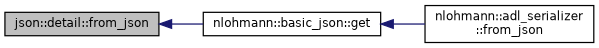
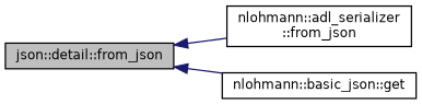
  digraph {
    rankdir=LR
    node [color=black fillcolor=white fontname=Helvetica fontsize=10 shape=record style=filled]
    edge [color=midnightblue dir=back fontname=Helvetica fontsize=10 labelfontname=Helvetica labelfontsize=10 style=solid]
    n1 [fillcolor=grey75 fontcolor=black height=0.2 label="json::detail::from_json" width=0.4]
    n2 [height=0.2 label="nlohmann::adl_serializer\l::from_json" width=0.4]
    n3 [height=0.2 label="nlohmann::basic_json::get" width=0.4]
-   n3 -> n2
+   n1 -> n2
    n1 -> n3
  }
